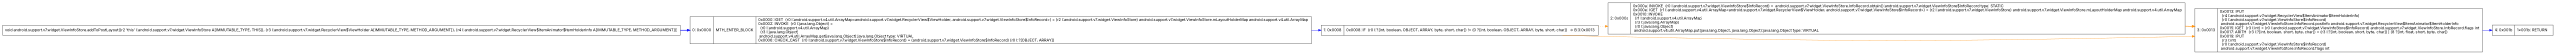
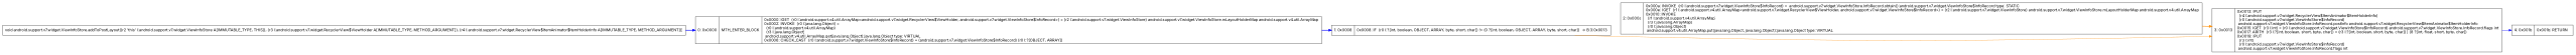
  digraph {
    fontname=Inter
    rankdir=LR
    node [fontname=Inter shape=record]
    edge [color=blue fontname=Inter style=bold]
    n1 [label="{0\:\ 0x0000|MTH_ENTER_BLOCK\l|0x0000: IGET  (r0 I:android.support.v4.util.ArrayMap\<android.support.v7.widget.RecyclerView$ViewHolder, android.support.v7.widget.ViewInfoStore$InfoRecord\>) = (r2 I:android.support.v7.widget.ViewInfoStore) android.support.v7.widget.ViewInfoStore.mLayoutHolderMap android.support.v4.util.ArrayMap \l0x0002: INVOKE  (r0 I:java.lang.Object) = \l  (r0 I:android.support.v4.util.ArrayMap)\l  (r3 I:java.lang.Object)\l android.support.v4.util.ArrayMap.get(java.lang.Object):java.lang.Object type: VIRTUAL \l0x0006: CHECK_CAST  (r0 I:android.support.v7.widget.ViewInfoStore$InfoRecord) = (android.support.v7.widget.ViewInfoStore$InfoRecord) (r0 I:?[OBJECT, ARRAY]) \l}"]
    n2 [label="{1\:\ 0x0008|0x0008: IF  (r0 I:?[int, boolean, OBJECT, ARRAY, byte, short, char]) != (0 ?[int, boolean, OBJECT, ARRAY, byte, short, char])  \-\> B:3:0x0013 \l}"]
    n3 [label="{2\:\ 0x000a|0x000a: INVOKE  (r0 I:android.support.v7.widget.ViewInfoStore$InfoRecord) =  android.support.v7.widget.ViewInfoStore.InfoRecord.obtain():android.support.v7.widget.ViewInfoStore$InfoRecord type: STATIC \l0x000e: IGET  (r1 I:android.support.v4.util.ArrayMap\<android.support.v7.widget.RecyclerView$ViewHolder, android.support.v7.widget.ViewInfoStore$InfoRecord\>) = (r2 I:android.support.v7.widget.ViewInfoStore) android.support.v7.widget.ViewInfoStore.mLayoutHolderMap android.support.v4.util.ArrayMap \l0x0010: INVOKE  \l  (r1 I:android.support.v4.util.ArrayMap)\l  (r3 I:java.lang.ArrayMap)\l  (r0 I:java.lang.Object)\l android.support.v4.util.ArrayMap.put(java.lang.Object, java.lang.Object):java.lang.Object type: VIRTUAL \l}"]
    n4 [label="{3\:\ 0x0013|0x0013: IPUT  \l  (r4 I:android.support.v7.widget.RecyclerView$ItemAnimator$ItemHolderInfo)\l  (r0 I:android.support.v7.widget.ViewInfoStore$InfoRecord)\l android.support.v7.widget.ViewInfoStore.InfoRecord.postInfo android.support.v7.widget.RecyclerView$ItemAnimator$ItemHolderInfo \l0x0015: IGET  (r3 I:int) = (r0 I:android.support.v7.widget.ViewInfoStore$InfoRecord) android.support.v7.widget.ViewInfoStore.InfoRecord.flags int \l0x0017: ARITH  (r3 I:?[int, boolean, short, byte, char]) = (r3 I:?[int, boolean, short, byte, char]) \| (8 ?[int, float, short, byte, char]) \l0x0019: IPUT  \l  (r3 I:int)\l  (r0 I:android.support.v7.widget.ViewInfoStore$InfoRecord)\l android.support.v7.widget.ViewInfoStore.InfoRecord.flags int \l}"]
-   n5 [label="{4\:\ 0x001b|1x001b: RETURN   \l}"]
+   n5 [label="{4\:\ 0x001b|0x001b: RETURN   \l}"]
    n6 [label="{void android.support.v7.widget.ViewInfoStore.addToPostLayout((r2 'this' I:android.support.v7.widget.ViewInfoStore A[IMMUTABLE_TYPE, THIS]), (r3 I:android.support.v7.widget.RecyclerView$ViewHolder A[IMMUTABLE_TYPE, METHOD_ARGUMENT]), (r4 I:android.support.v7.widget.RecyclerView$ItemAnimator$ItemHolderInfo A[IMMUTABLE_TYPE, METHOD_ARGUMENT])) }"]
-   n1 -> n2 [style=solid]
-   n2 -> n3 [color=darkorange style=dotted]
+   n1 -> n2
    n2 -> n4 [color=darkorange style=solid]
    n3 -> n4 [color=darkorange]
    n4 -> n5 [style=solid]
    n6 -> n1
  }
